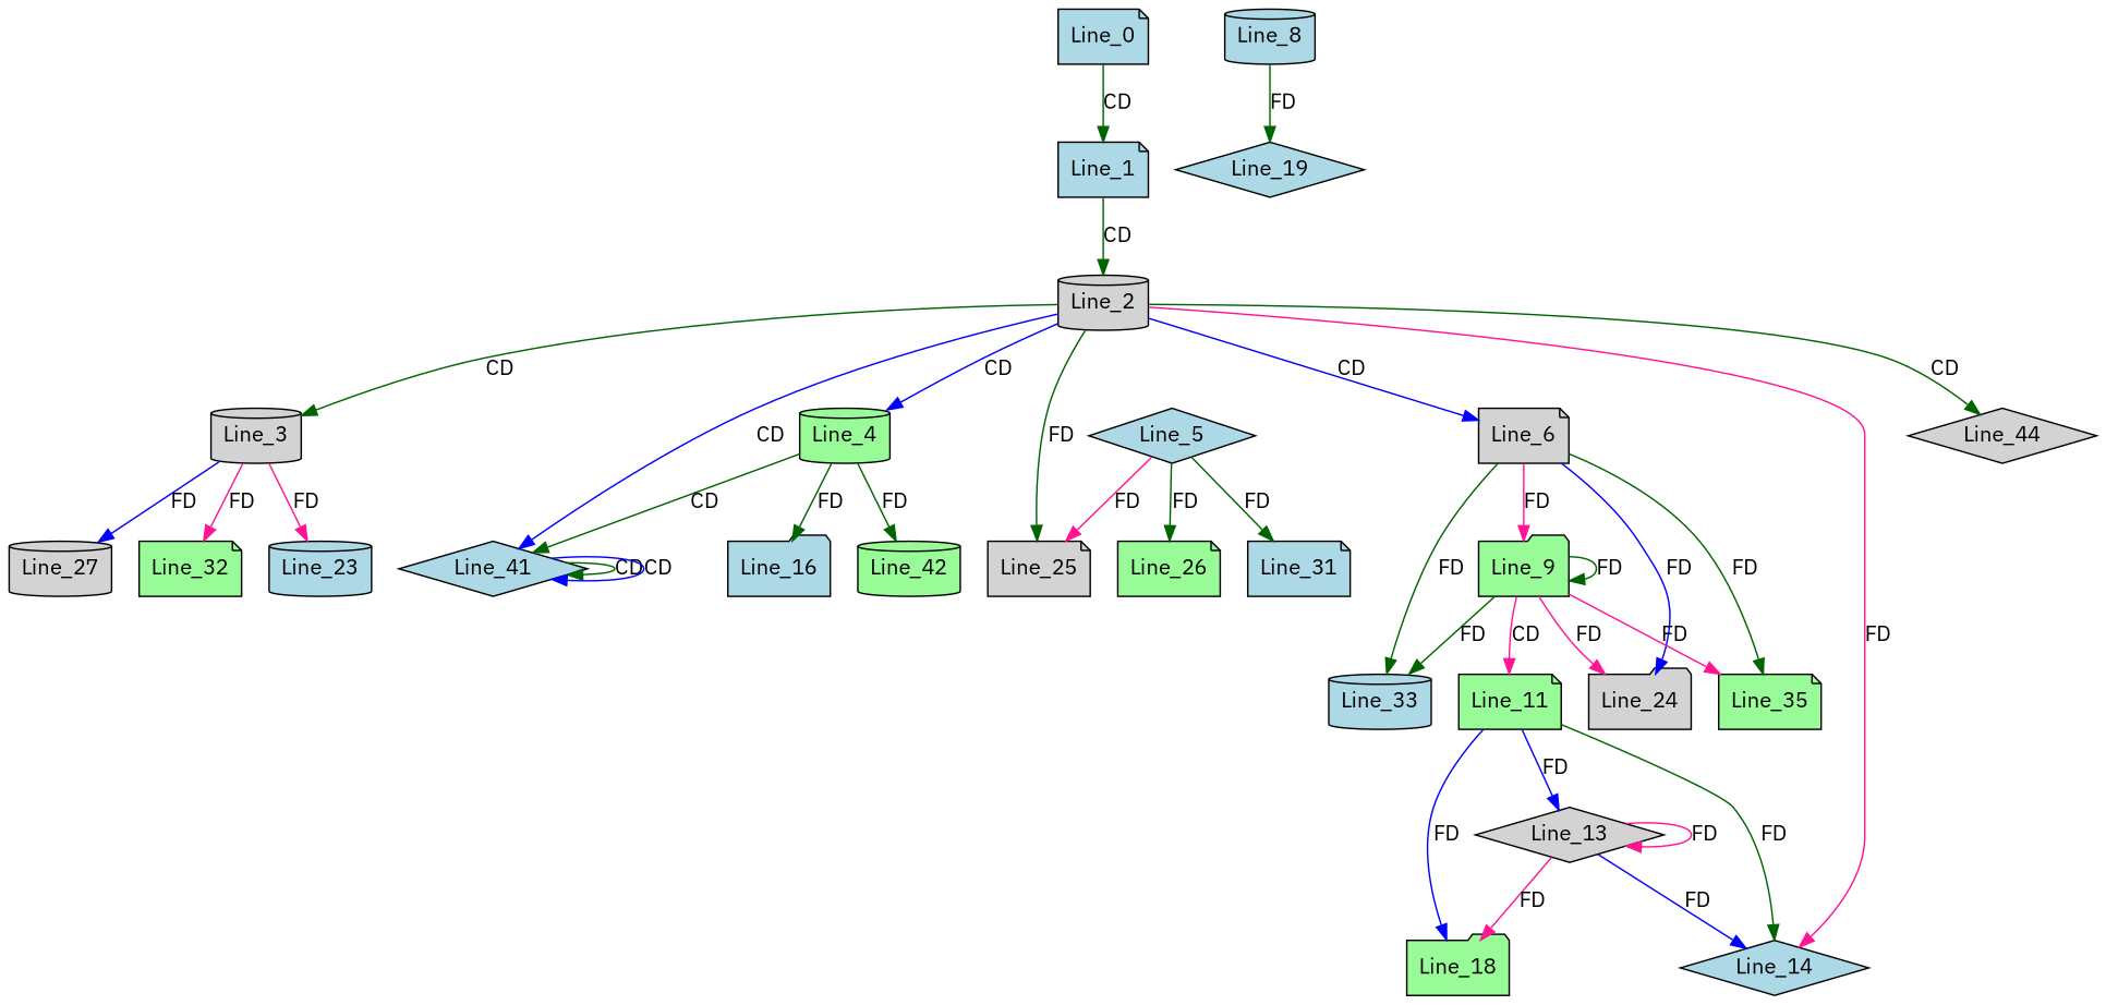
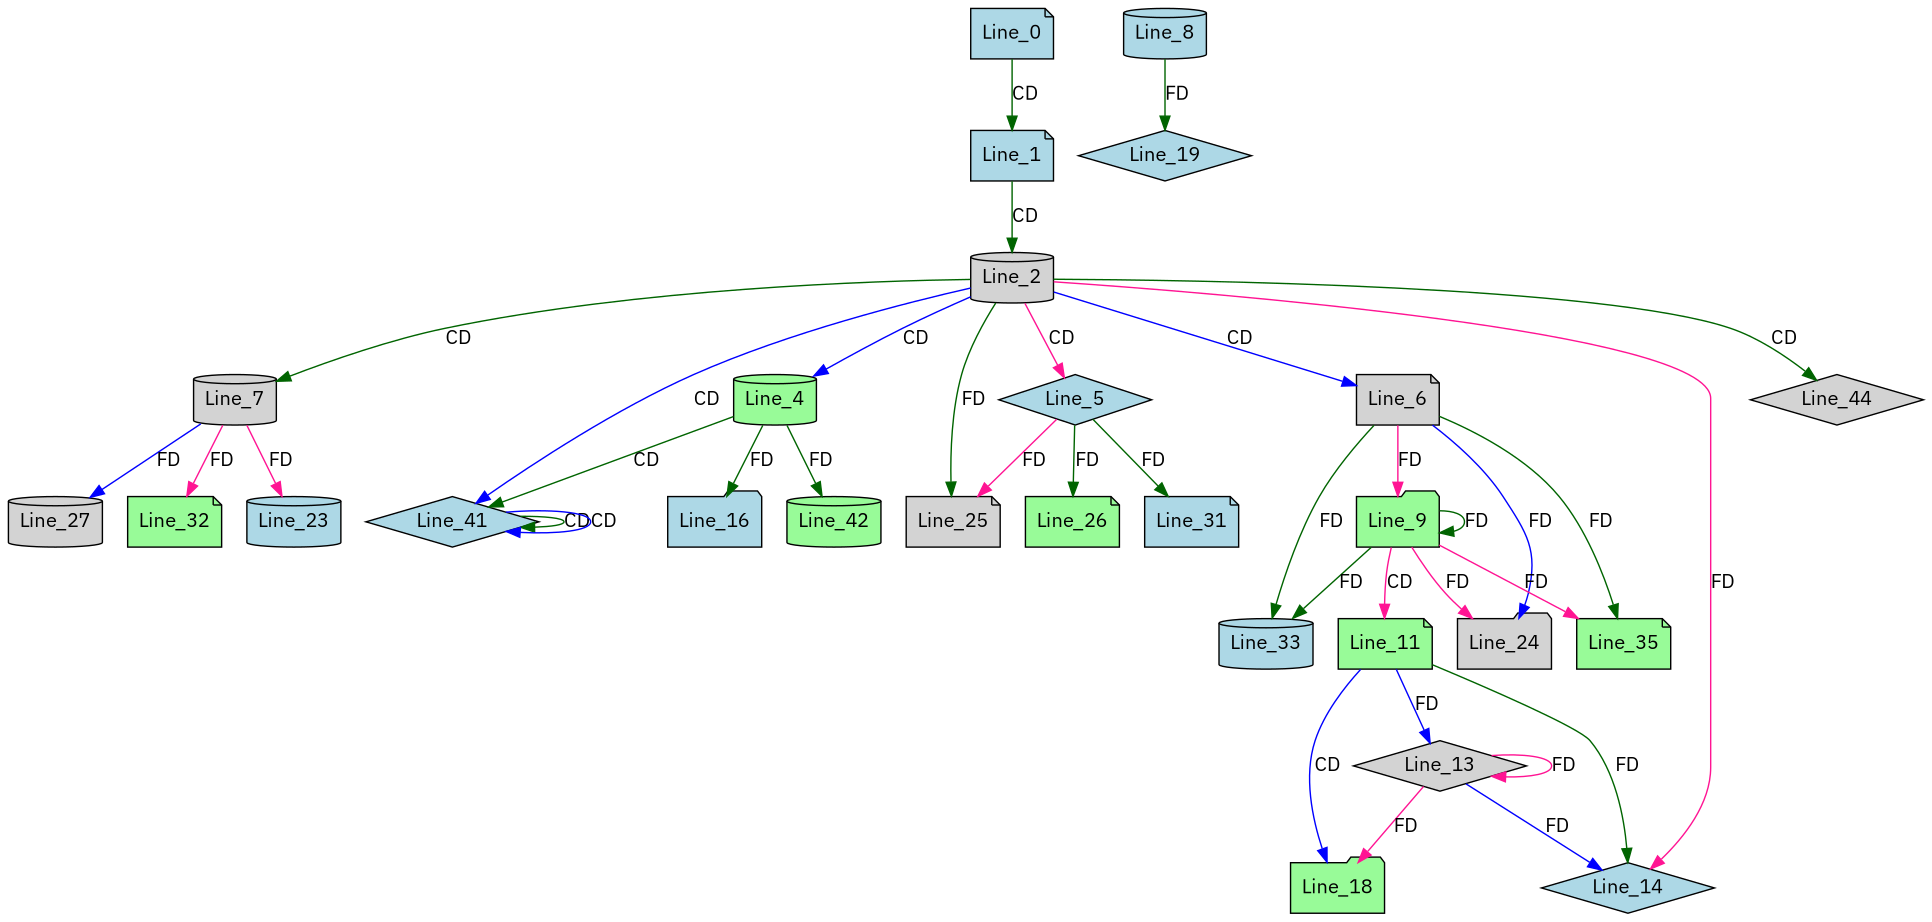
  digraph {
    fontname="IBM Plex Sans"
    node [fillcolor=lightblue fontname="IBM Plex Sans" shape=note style=filled]
    edge [color=darkgreen fontname="IBM Plex Sans"]
    Line_0
    Line_1
    Line_2 [fillcolor=lightgrey shape=cylinder]
-   Line_3 [fillcolor=lightgrey shape=cylinder]
+   Line_3 [fillcolor=lightgrey shape=cylinder label=Line_7]
    Line_4 [fillcolor=palegreen shape=cylinder]
    Line_5 [shape=diamond]
    Line_6 [fillcolor=lightgrey]
    Line_14 [shape=diamond]
    Line_25 [fillcolor=lightgrey]
    Line_41 [shape=diamond]
    Line_44 [fillcolor=lightgrey shape=diamond]
    Line_23 [shape=cylinder]
    Line_27 [fillcolor=lightgrey shape=cylinder]
    Line_32 [fillcolor=palegreen]
    Line_16 [shape=folder]
    Line_42 [fillcolor=palegreen shape=cylinder]
    Line_26 [fillcolor=palegreen]
    Line_31
    Line_9 [fillcolor=palegreen shape=folder]
    Line_24 [fillcolor=lightgrey shape=folder]
    Line_33 [shape=cylinder]
    Line_35 [fillcolor=palegreen]
    Line_11 [fillcolor=palegreen]
    Line_13 [fillcolor=lightgrey shape=diamond]
    Line_18 [fillcolor=palegreen shape=folder]
    Line_8 [shape=cylinder]
    Line_19 [shape=diamond]
    Line_0 -> Line_1 [label=CD]
    Line_1 -> Line_2 [label=CD]
    Line_2 -> Line_3 [label=CD]
    Line_2 -> Line_4 [color=blue label=CD]
+   Line_2 -> Line_5 [color=deeppink label=CD]
    Line_2 -> Line_6 [color=blue label=CD]
    Line_2 -> Line_14 [color=deeppink label=FD]
    Line_2 -> Line_25 [label=FD]
    Line_2 -> Line_41 [color=blue label=CD]
    Line_2 -> Line_44 [label=CD]
    Line_3 -> Line_23 [color=deeppink label=FD]
    Line_3 -> Line_27 [color=blue label=FD]
    Line_3 -> Line_32 [color=deeppink label=FD]
    Line_4 -> Line_41 [label=CD]
    Line_4 -> Line_16 [label=FD]
    Line_4 -> Line_42 [label=FD]
    Line_5 -> Line_25 [color=deeppink label=FD]
    Line_5 -> Line_26 [label=FD]
    Line_5 -> Line_31 [label=FD]
    Line_6 -> Line_9 [color=deeppink label=FD]
    Line_6 -> Line_24 [color=blue label=FD]
    Line_6 -> Line_33 [label=FD]
    Line_6 -> Line_35 [label=FD]
    Line_41 -> Line_41 [label=CD]
    Line_41 -> Line_41 [color=blue label=CD]
    Line_9 -> Line_9 [label=FD]
    Line_9 -> Line_24 [color=deeppink label=FD]
    Line_9 -> Line_33 [label=FD]
    Line_9 -> Line_35 [color=deeppink label=FD]
    Line_9 -> Line_11 [color=deeppink label=CD]
    Line_11 -> Line_14 [label=FD]
    Line_11 -> Line_13 [color=blue label=FD]
-   Line_11 -> Line_18 [color=blue label=FD]
+   Line_11 -> Line_18 [color=blue label=CD]
    Line_13 -> Line_14 [color=blue label=FD]
    Line_13 -> Line_13 [color=deeppink label=FD]
    Line_13 -> Line_18 [color=deeppink label=FD]
    Line_8 -> Line_19 [label=FD]
  }
